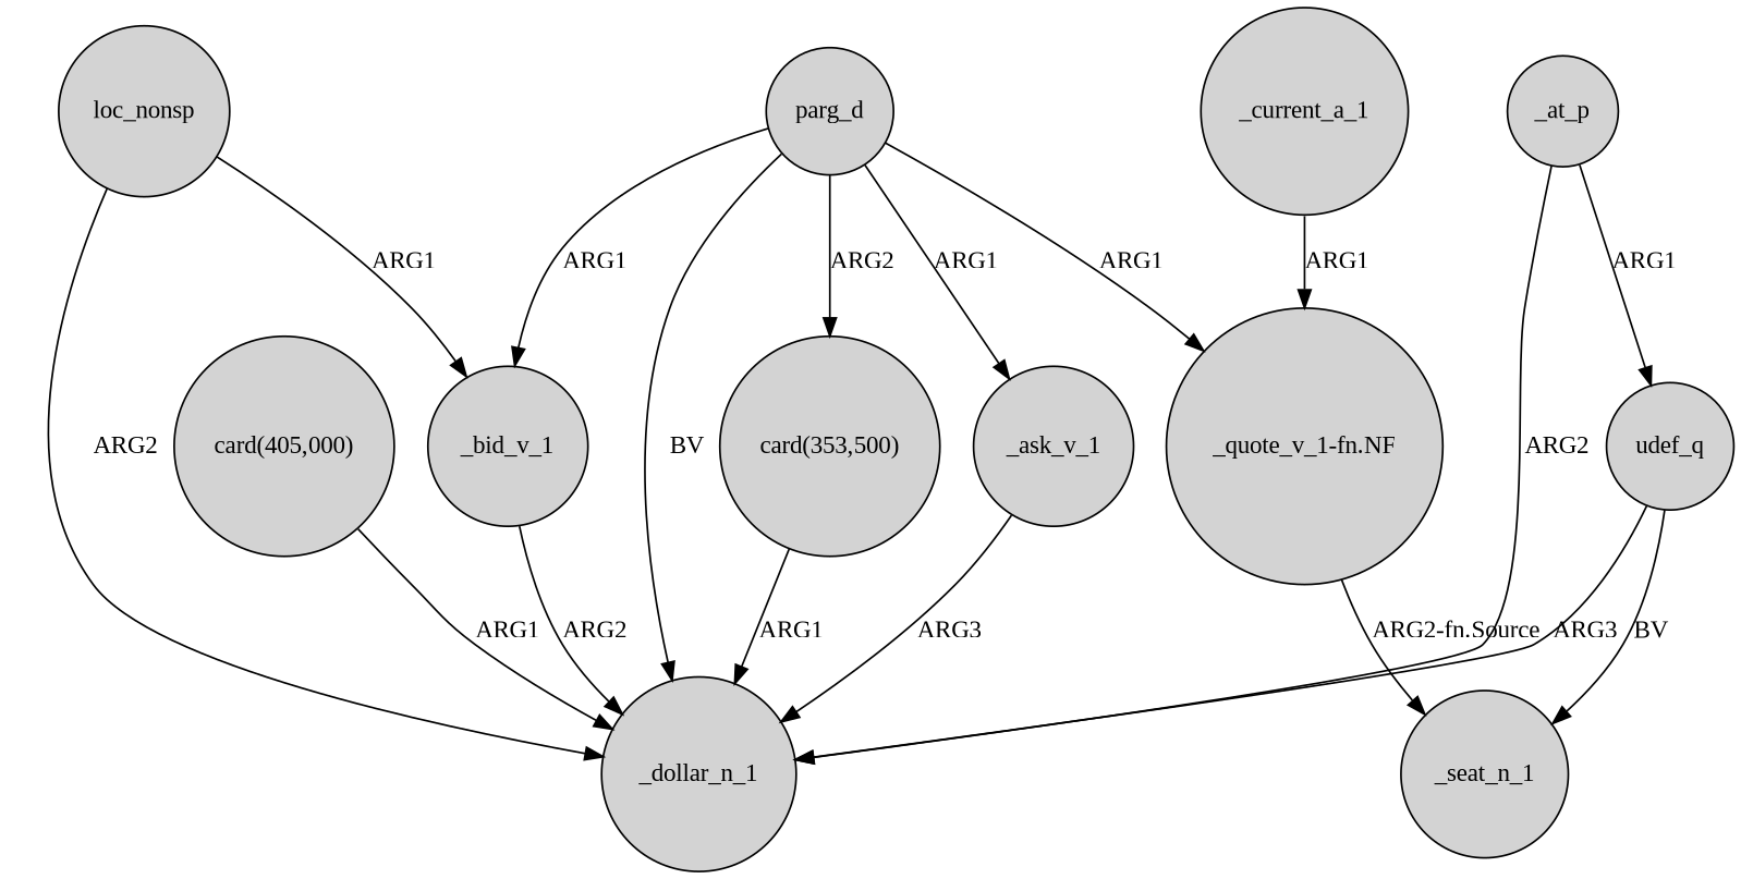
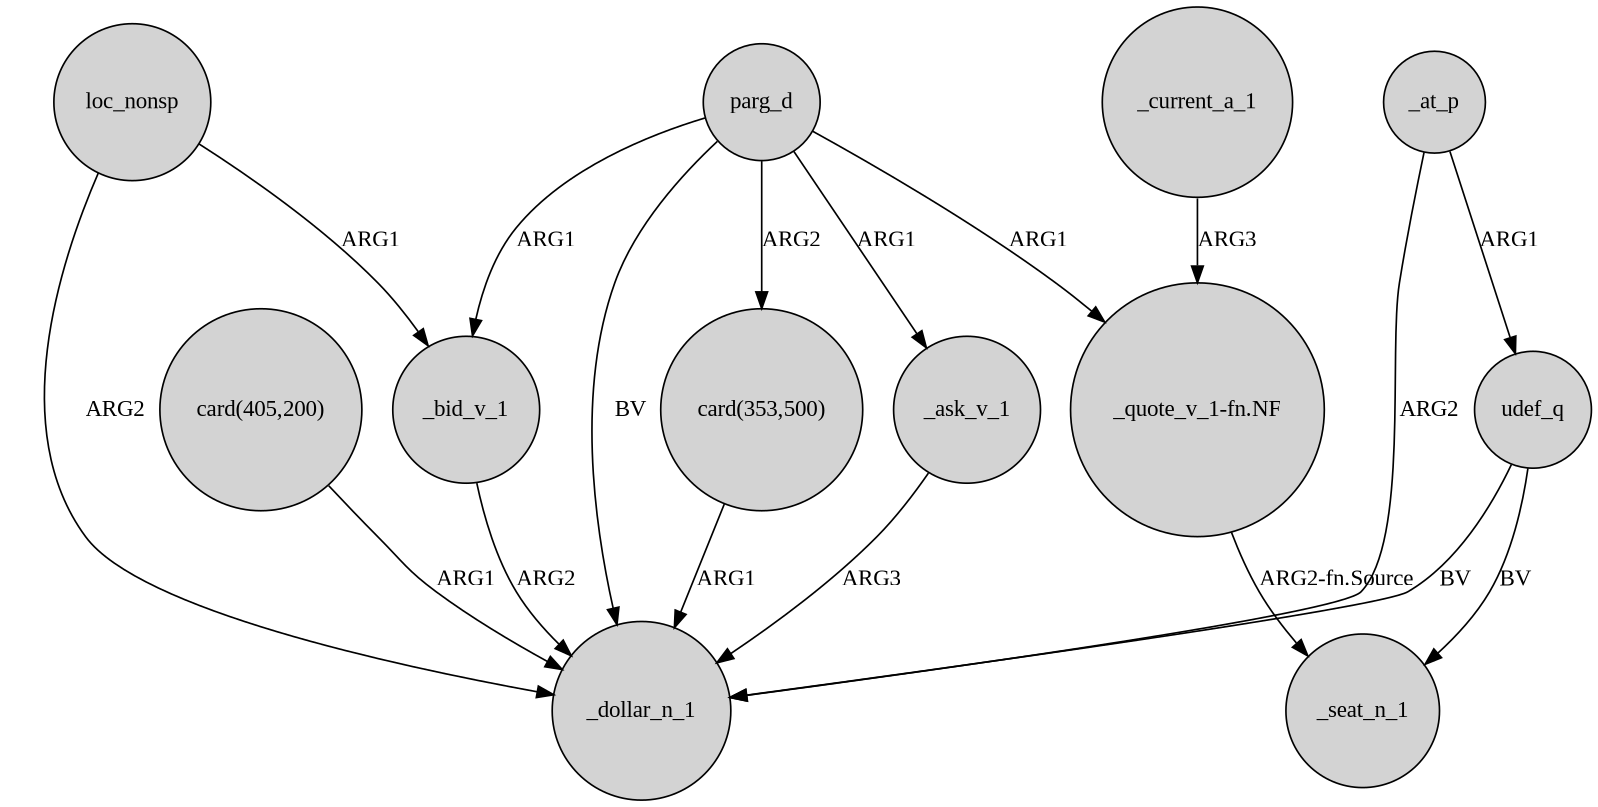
  digraph {
    fontname="Liberation Serif"
    node [fontname="Liberation Serif" shape=circle style=filled]
    edge [fontname="Liberation Serif"]
    _bid_v_1
    _dollar_n_1
    parg_d
    _ask_v_1
    "_quote_v_1-fn.NF"
    "card(353,500)"
    _seat_n_1
    loc_nonsp
    _at_p
    udef_q
    _current_a_1
-   "card(405,000)"
+   "card(405,000)" [label="card(405,200)"]
    _bid_v_1 -> _dollar_n_1 [label=ARG2]
    parg_d -> _bid_v_1 [label=ARG1]
    parg_d -> _dollar_n_1 [label=BV]
    parg_d -> _ask_v_1 [label=ARG1]
    parg_d -> "_quote_v_1-fn.NF" [label=ARG1]
    parg_d -> "card(353,500)" [label=ARG2]
    _ask_v_1 -> _dollar_n_1 [label=ARG3]
    "_quote_v_1-fn.NF" -> _seat_n_1 [label="ARG2-fn.Source"]
    "card(353,500)" -> _dollar_n_1 [label=ARG1]
    loc_nonsp -> _bid_v_1 [label=ARG1]
    loc_nonsp -> _dollar_n_1 [label=ARG2]
    _at_p -> _dollar_n_1 [label=ARG2]
    _at_p -> udef_q [label=ARG1]
-   udef_q -> _dollar_n_1 [label=ARG3]
+   udef_q -> _dollar_n_1 [label=BV]
    udef_q -> _seat_n_1 [label=BV]
-   _current_a_1 -> "_quote_v_1-fn.NF" [label=ARG1]
+   _current_a_1 -> "_quote_v_1-fn.NF" [label=ARG3]
    "card(405,000)" -> _dollar_n_1 [label=ARG1]
  }
